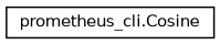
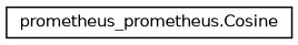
  digraph {
    rankdir=LR
-   n1 [color=black fillcolor=white fontname=Helvetica fontsize=10 height=0.2 label="prometheus_cli.Cosine" shape=record style=filled width=0.4]
+   n1 [color=black fillcolor=white fontname=Helvetica fontsize=10 height=0.2 label="prometheus_prometheus.Cosine" shape=record style=filled width=0.4]
  }
